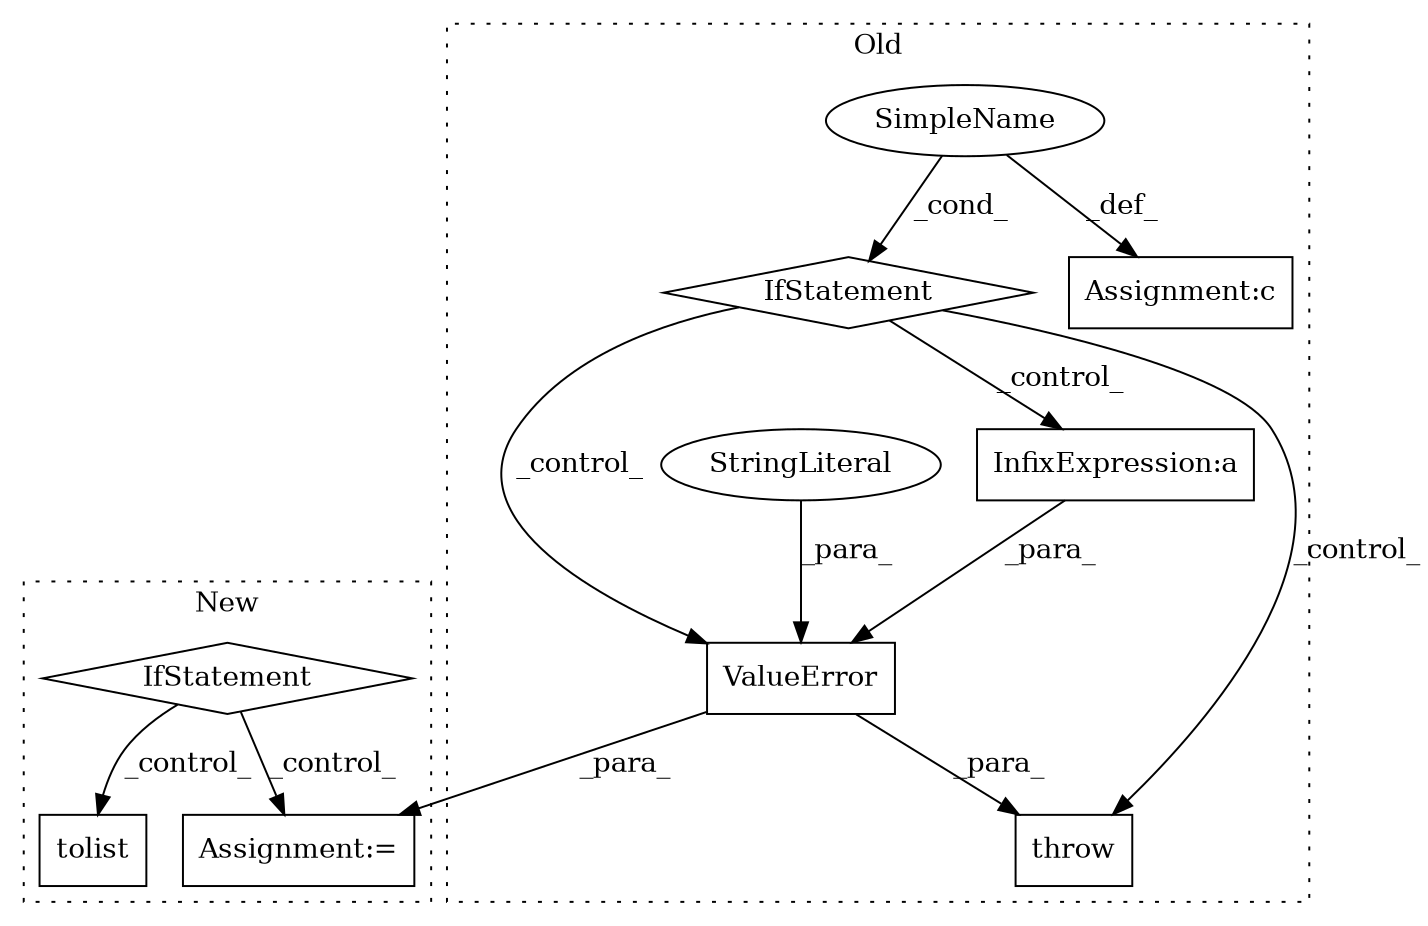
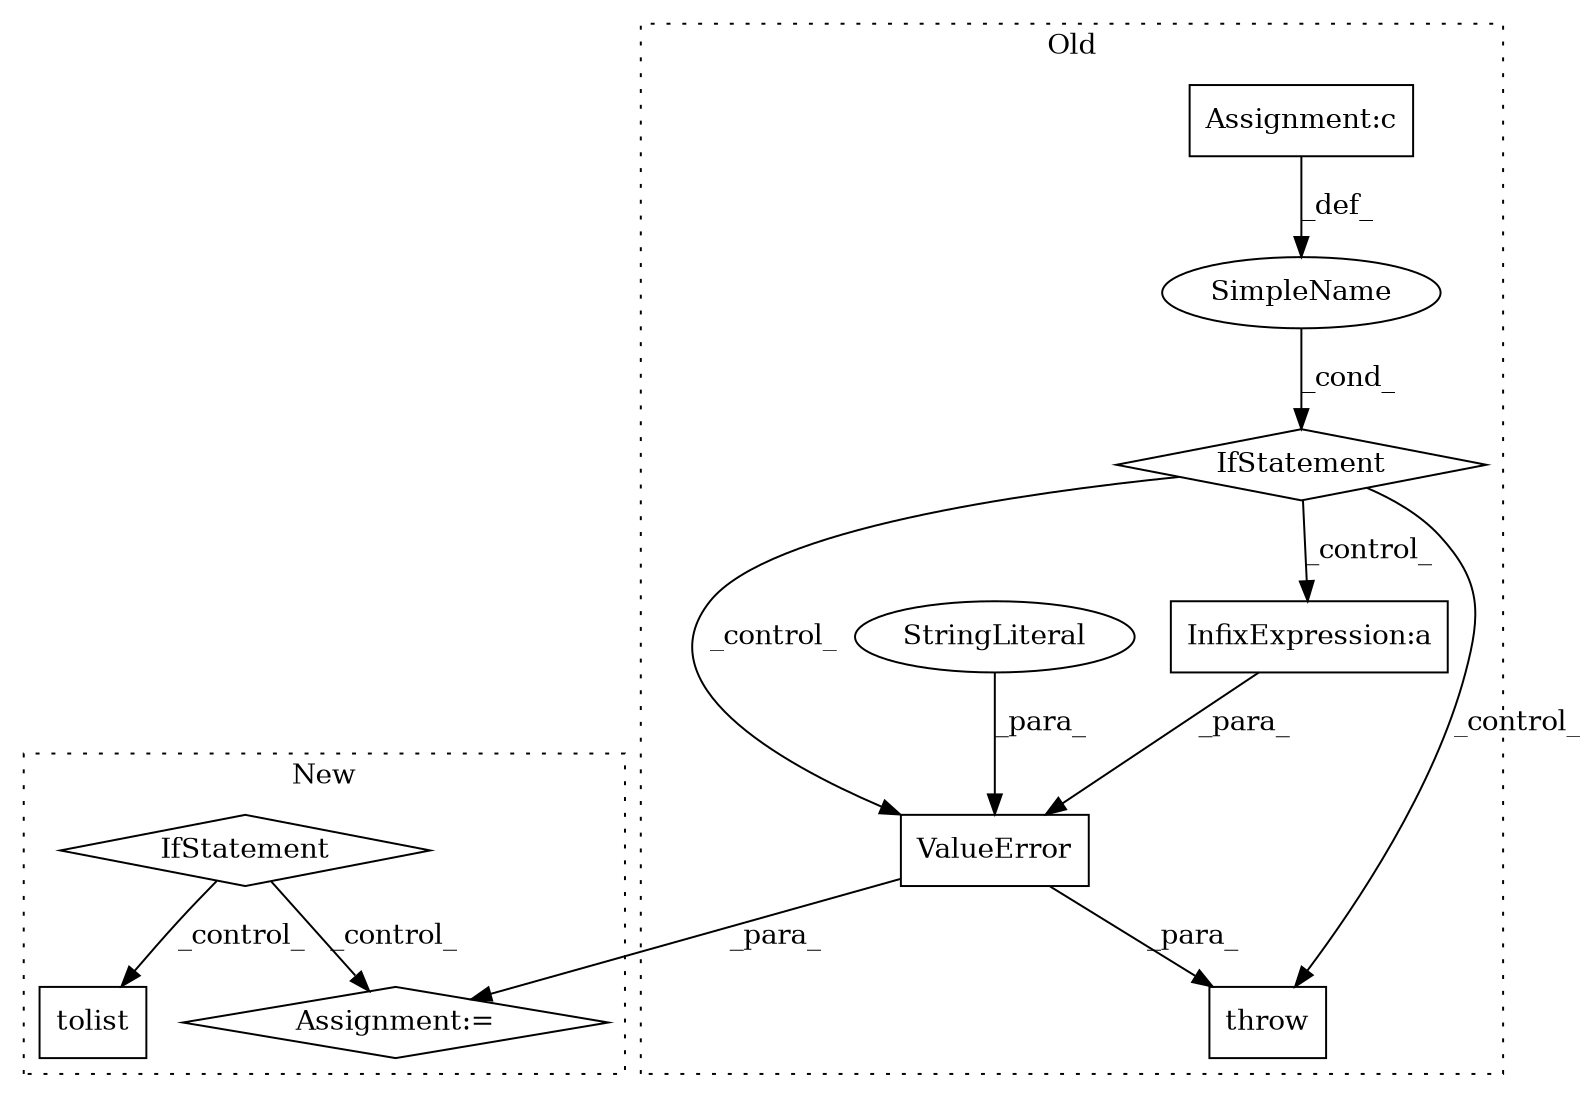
  digraph {
    node [a=32 l="4,2" shape=box]
    n1 [l="11,2" label=ValueError s="2692,2840"]
    n2 [a=53 l=6 label=throw s=2686]
    n3 [a=25 label=IfStatement s="2633,2676" shape=diamond]
    n4 [a=42 label=SimpleName shape=ellipse l=""]
    n5 [a=27 l=10 label="InfixExpression:a" s=2796]
    n6 [a=27 l=4 label="Assignment:c" s=2653]
    n7 [a=45 l=93 label=StringLiteral s=2703 shape=ellipse]
    n8 [l=8 label=tolist s=3086]
-   n9 [a=7 l=1 label="Assignment:=" s=3038]
+   n9 [a=7 l=1 label="Assignment:=" s=3038 shape=diamond]
    n10 [a=25 label=IfStatement s="2769,2792" shape=diamond]
    subgraph cluster_1 {
      label=Old
      style=dotted
      n1
      n2
      n3
      n4
      n5
      n6
      n7
    }
    subgraph cluster_2 {
      label=New
      style=dotted
      n8
      n9
      n10
    }
    n1 -> n2 [label=_para_]
    n1 -> n9 [label=_para_]
    n3 -> n1 [label=_control_]
    n3 -> n2 [label=_control_]
    n3 -> n5 [label=_control_]
    n4 -> n3 [label=_cond_]
    n5 -> n1 [label=_para_]
-   n4 -> n6 [label=_def_]
+   n6 -> n4 [label=_def_]
    n7 -> n1 [label=_para_]
    n10 -> n8 [label=_control_]
    n10 -> n9 [label=_control_]
  }
